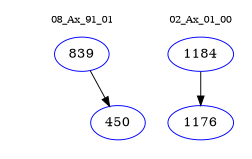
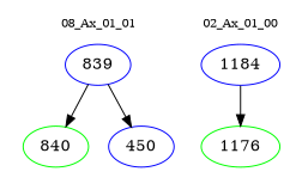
  digraph {
    node [color=blue]
    edge [color=black]
    n1 [label=839]
+   n2 [color=green label=840]
    n3 [label=450]
    n4 [label=1184]
-   n5 [label=1176]
+   n5 [color=green label=1176]
    subgraph cluster_1 {
      color=white
      fontsize=10
-     label="08_Ax_91_01"
+     label="08_Ax_01_01"
      n1
+     n2
      n3
    }
    subgraph cluster_2 {
      color=white
      fontsize=10
      label="02_Ax_01_00"
      n4
      n5
    }
+   n1 -> n2
    n1 -> n3
    n4 -> n5
  }
